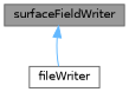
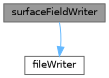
  digraph {
    node [color=gray40 fontname=Helvetica fontsize=10 shape=box style=filled]
    n1 [fillcolor=grey60 fontcolor=black height=0.2 label=surfaceFieldWriter width=0.4]
    n2 [fillcolor=white height=0.2 label=fileWriter width=0.4]
-   n1 -> n2 [color=steelblue1 dir=back fontname=Helvetica fontsize=10 labelfontname=Helvetica labelfontsize=10 style=solid]
+   n2 -> n1 [color=steelblue1 dir=back fontname=Helvetica fontsize=10 labelfontname=Helvetica labelfontsize=10 style=solid]
  }
